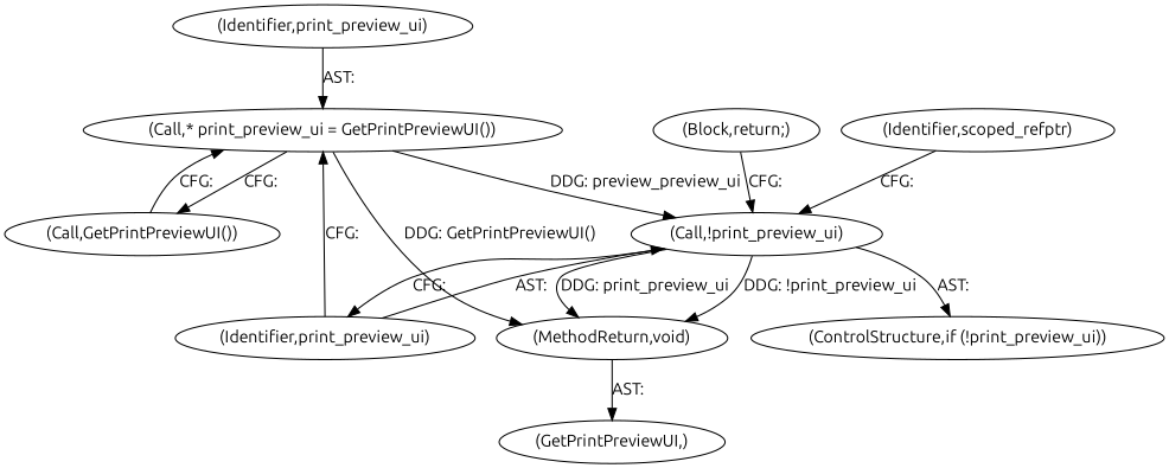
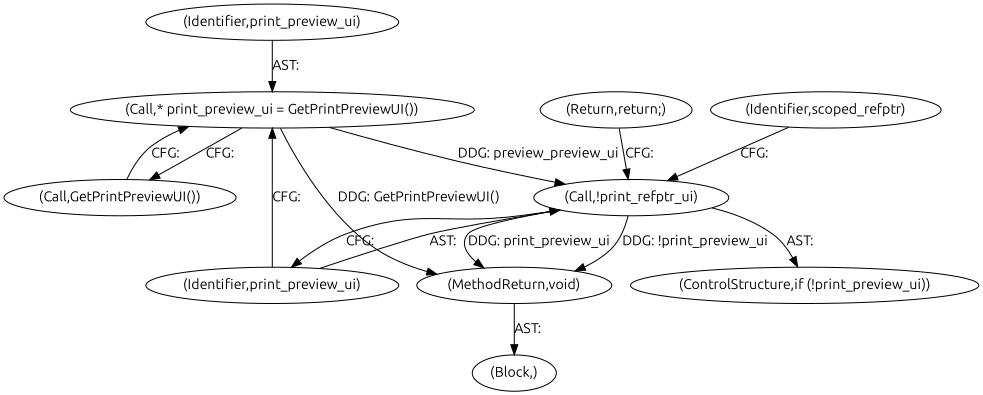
  digraph {
    fontname=Ubuntu
    node [fontname=Ubuntu]
    edge [fontname=Ubuntu]
    n1 [label="(Call,* print_preview_ui = GetPrintPreviewUI())"]
-   n2 [label="(Call,!print_preview_ui)"]
+   n2 [label="(Call,!print_refptr_ui)"]
    n3 [label="(Call,GetPrintPreviewUI())"]
    n4 [label="(MethodReturn,void)"]
    n5 [label="(Identifier,print_preview_ui)"]
    n6 [label="(ControlStructure,if (!print_preview_ui))"]
-   n7 [label="(GetPrintPreviewUI,)"]
+   n7 [label="(Block,)"]
    n8 [label="(Identifier,print_preview_ui)"]
-   n9 [label="(Block,return;)"]
+   n9 [label="(Return,return;)"]
    n10 [label="(Identifier,scoped_refptr)"]
    n1 -> n2 [label="DDG: preview_preview_ui"]
    n1 -> n3 [label="CFG: "]
    n1 -> n4 [label="DDG: GetPrintPreviewUI()"]
    n2 -> n4 [label="DDG: print_preview_ui"]
    n2 -> n4 [label="DDG: !print_preview_ui"]
    n2 -> n5 [label="CFG: "]
    n2 -> n6 [label="AST: "]
    n3 -> n1 [label="CFG: "]
    n4 -> n7 [label="AST: "]
    n5 -> n1 [label="CFG: "]
    n5 -> n2 [label="AST: "]
    n8 -> n1 [label="AST: "]
    n9 -> n2 [label="CFG: "]
    n10 -> n2 [label="CFG: "]
  }
